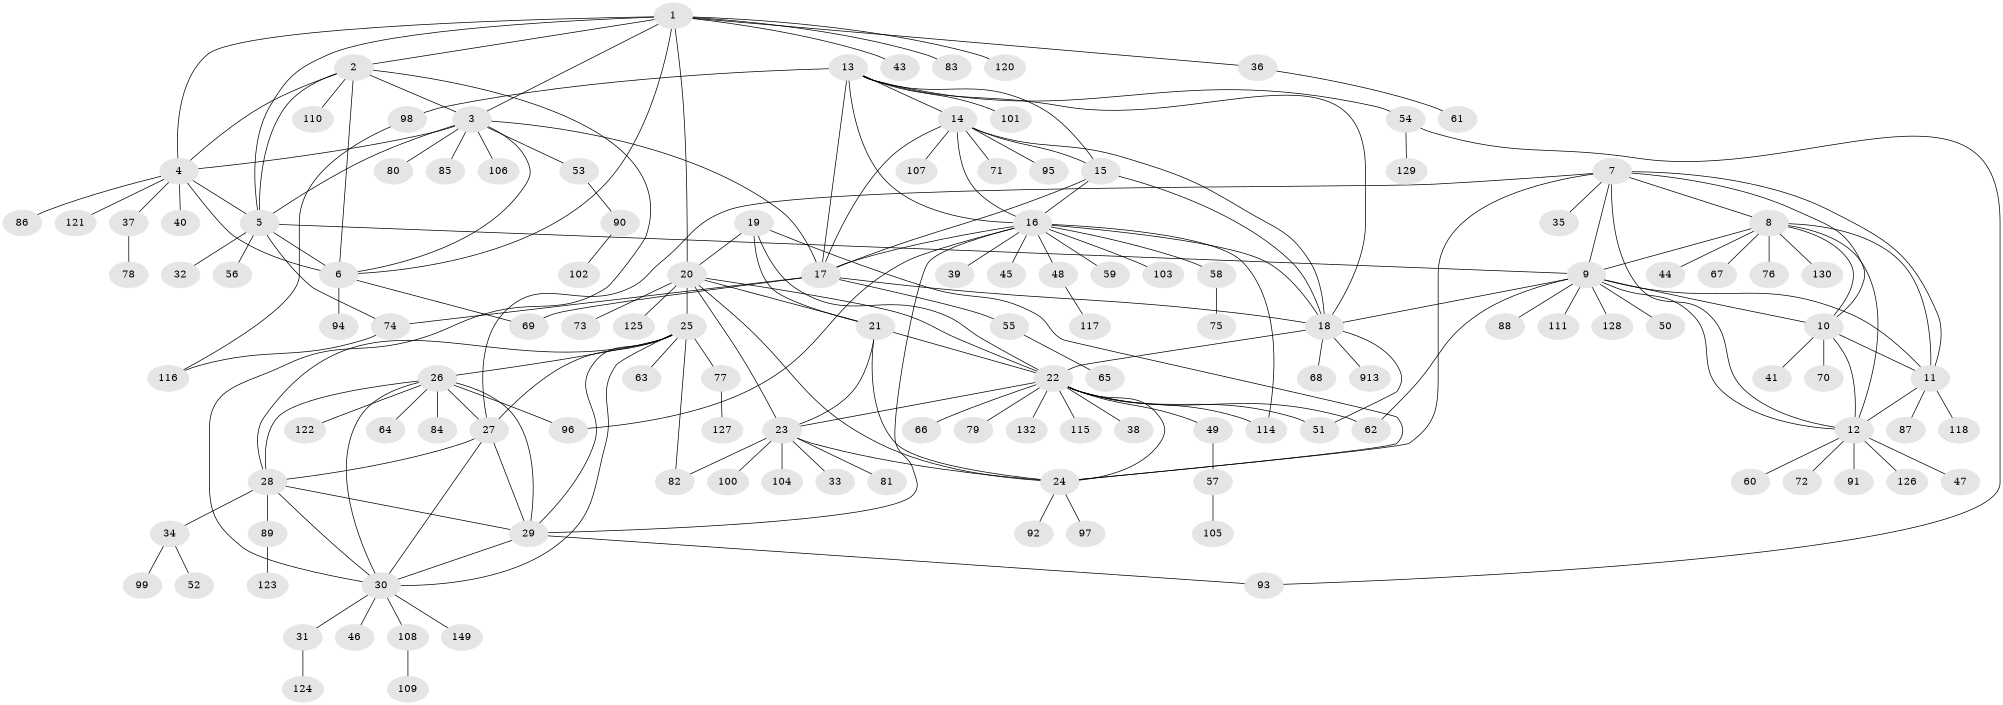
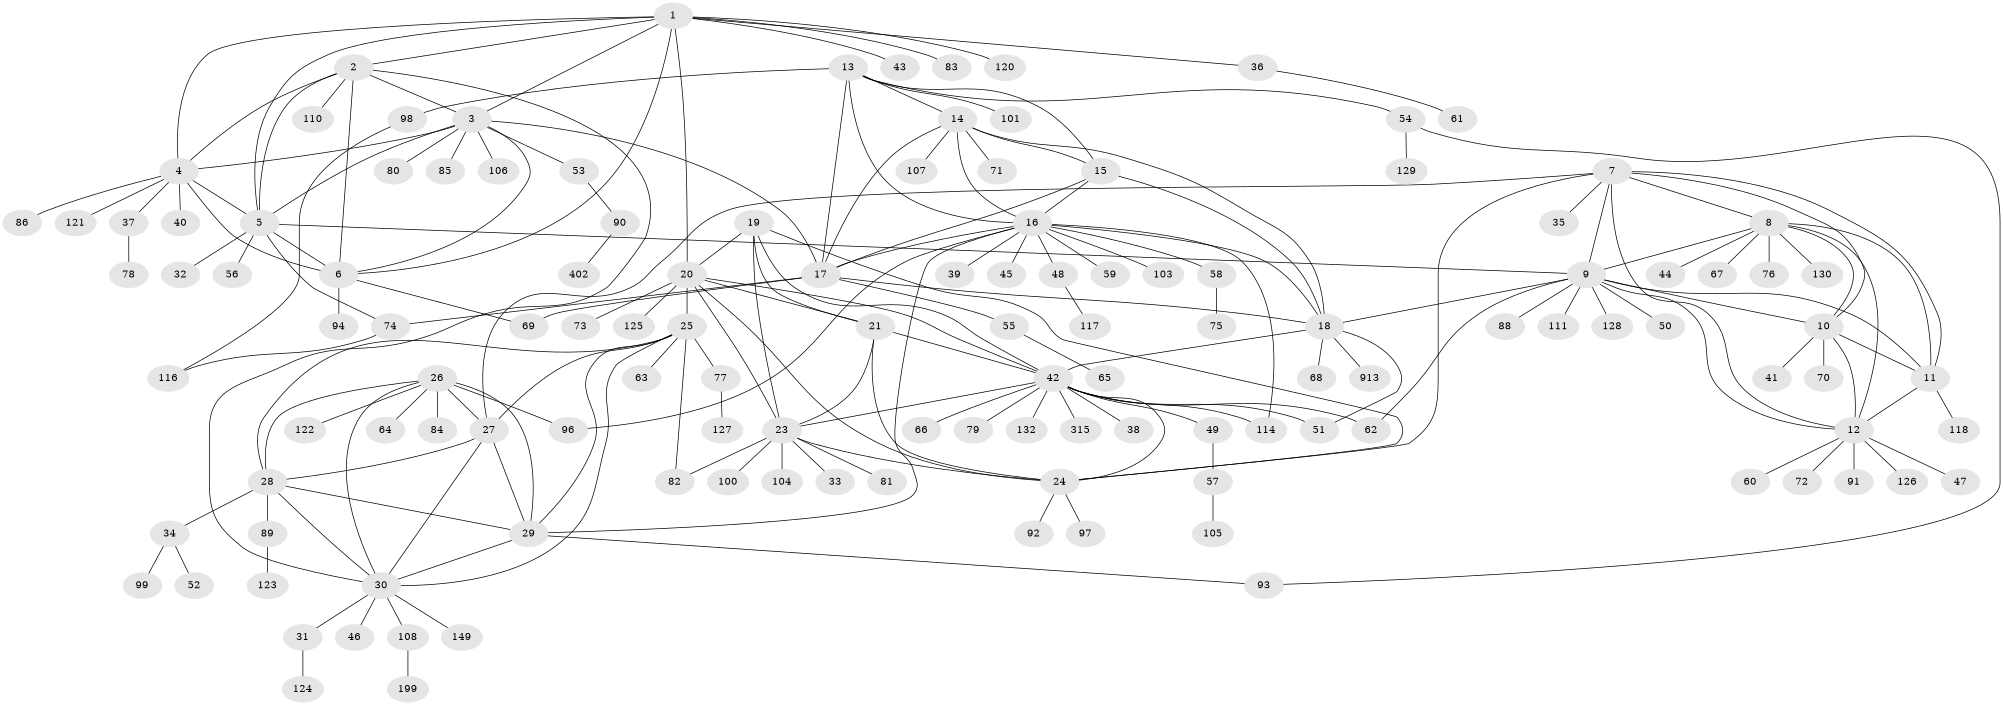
  graph {
    node [color=gray90 style=filled]
    1
    2
    3
    4
    5
    6
    20
    36
    43
    83
    120
    30
    110
    17
    53
    80
    85
    106
    37
    40
    86
    121
    9
    32
    56
    74
    69
    94
    24
-   22
+   22 [label=42]
    21
    23
    25
    73
    125
    61
    31
    46
    108
    n40 [label=149]
    18
    55
    90
    78
    10
    11
    12
    50
    62
    88
    111
    128
    116
    7
    8
    27
    35
    44
    67
    76
    130
    41
    70
-   87
    118
    47
    60
    72
    91
    126
    92
    97
    29
    28
    51
    68
    n77 [label=913]
    13
    14
    15
    16
    54
    98
    101
    71
-   95
    107
    39
    45
    48
    58
    59
    96
    103
    114
    93
    129
    117
    75
    65
    38
    49
    66
    79
    n105 [label=132]
-   115
+   115 [label=315]
    19
    33
    81
    82
    100
    104
    26
    63
    77
    57
    64
    84
    122
    34
    89
    127
    52
    99
    123
    124
-   109
+   109 [label=199]
    105
-   102
+   102 [label=402]
    1 -- 2
    1 -- 3
    1 -- 4
    1 -- 5
    1 -- 6
    1 -- 20
    1 -- 36
    1 -- 43
    1 -- 83
    1 -- 120
    2 -- 3
    2 -- 4
    2 -- 5
    2 -- 6
    2 -- 30
    2 -- 110
    3 -- 4
    3 -- 5
    3 -- 6
    3 -- 17
    3 -- 53
    3 -- 80
    3 -- 85
    3 -- 106
    4 -- 5
    4 -- 6
    4 -- 37
    4 -- 40
    4 -- 86
    4 -- 121
    5 -- 6
    5 -- 9
    5 -- 32
    5 -- 56
    5 -- 74
    6 -- 69
    6 -- 94
    20 -- 24
    20 -- 22
    20 -- 21
    20 -- 23
    20 -- 25
    20 -- 73
    20 -- 125
    36 -- 61
    30 -- 31
    30 -- 46
    30 -- 108
    30 -- n40
    17 -- 74
    17 -- 69
    17 -- 18
    17 -- 55
    53 -- 90
    37 -- 78
    9 -- 18
    9 -- 10
    9 -- 11
    9 -- 12
    9 -- 50
    9 -- 62
    9 -- 88
    9 -- 111
    9 -- 128
    74 -- 116
    24 -- 92
    24 -- 97
    22 -- 24
    22 -- 23
    22 -- 62
    22 -- 51
    22 -- 114
    22 -- 38
    22 -- 49
    22 -- 66
    22 -- 79
    22 -- n105
    22 -- 115
    21 -- 24
    21 -- 22
    21 -- 23
    23 -- 24
    23 -- 33
    23 -- 81
    23 -- 82
    23 -- 100
    23 -- 104
    25 -- 30
    25 -- 27
    25 -- 29
    25 -- 28
    25 -- 82
-   25 -- 26
    25 -- 63
    25 -- 77
    31 -- 124
    108 -- 109
    18 -- 22
    18 -- 51
    18 -- 68
    18 -- n77
    55 -- 65
    90 -- 102
    10 -- 11
    10 -- 12
    10 -- 41
    10 -- 70
    11 -- 12
-   11 -- 87
    11 -- 118
    12 -- 47
    12 -- 60
    12 -- 72
    12 -- 91
    12 -- 126
    7 -- 9
    7 -- 24
    7 -- 10
    7 -- 11
    7 -- 12
    7 -- 8
    7 -- 27
    7 -- 35
    8 -- 9
    8 -- 10
    8 -- 11
    8 -- 12
    8 -- 44
    8 -- 67
    8 -- 76
    8 -- 130
    27 -- 30
    27 -- 29
    27 -- 28
    29 -- 30
    29 -- 93
    28 -- 30
    28 -- 29
    28 -- 34
    28 -- 89
    13 -- 17
-   13 -- 18
    13 -- 14
    13 -- 15
    13 -- 16
    13 -- 54
    13 -- 98
    13 -- 101
    14 -- 17
    14 -- 18
    14 -- 15
    14 -- 16
    14 -- 71
-   14 -- 95
    14 -- 107
    15 -- 17
    15 -- 18
    15 -- 16
    16 -- 17
    16 -- 18
    16 -- 29
    16 -- 39
    16 -- 45
    16 -- 48
    16 -- 58
    16 -- 59
    16 -- 96
    16 -- 103
    16 -- 114
    54 -- 93
    54 -- 129
    98 -- 116
    48 -- 117
    58 -- 75
    49 -- 57
    19 -- 20
    19 -- 24
    19 -- 22
    19 -- 21
+   19 -- 23
    26 -- 30
    26 -- 27
    26 -- 29
    26 -- 28
    26 -- 96
    26 -- 64
    26 -- 84
    26 -- 122
    77 -- 127
    57 -- 105
    34 -- 52
    34 -- 99
    89 -- 123
  }
